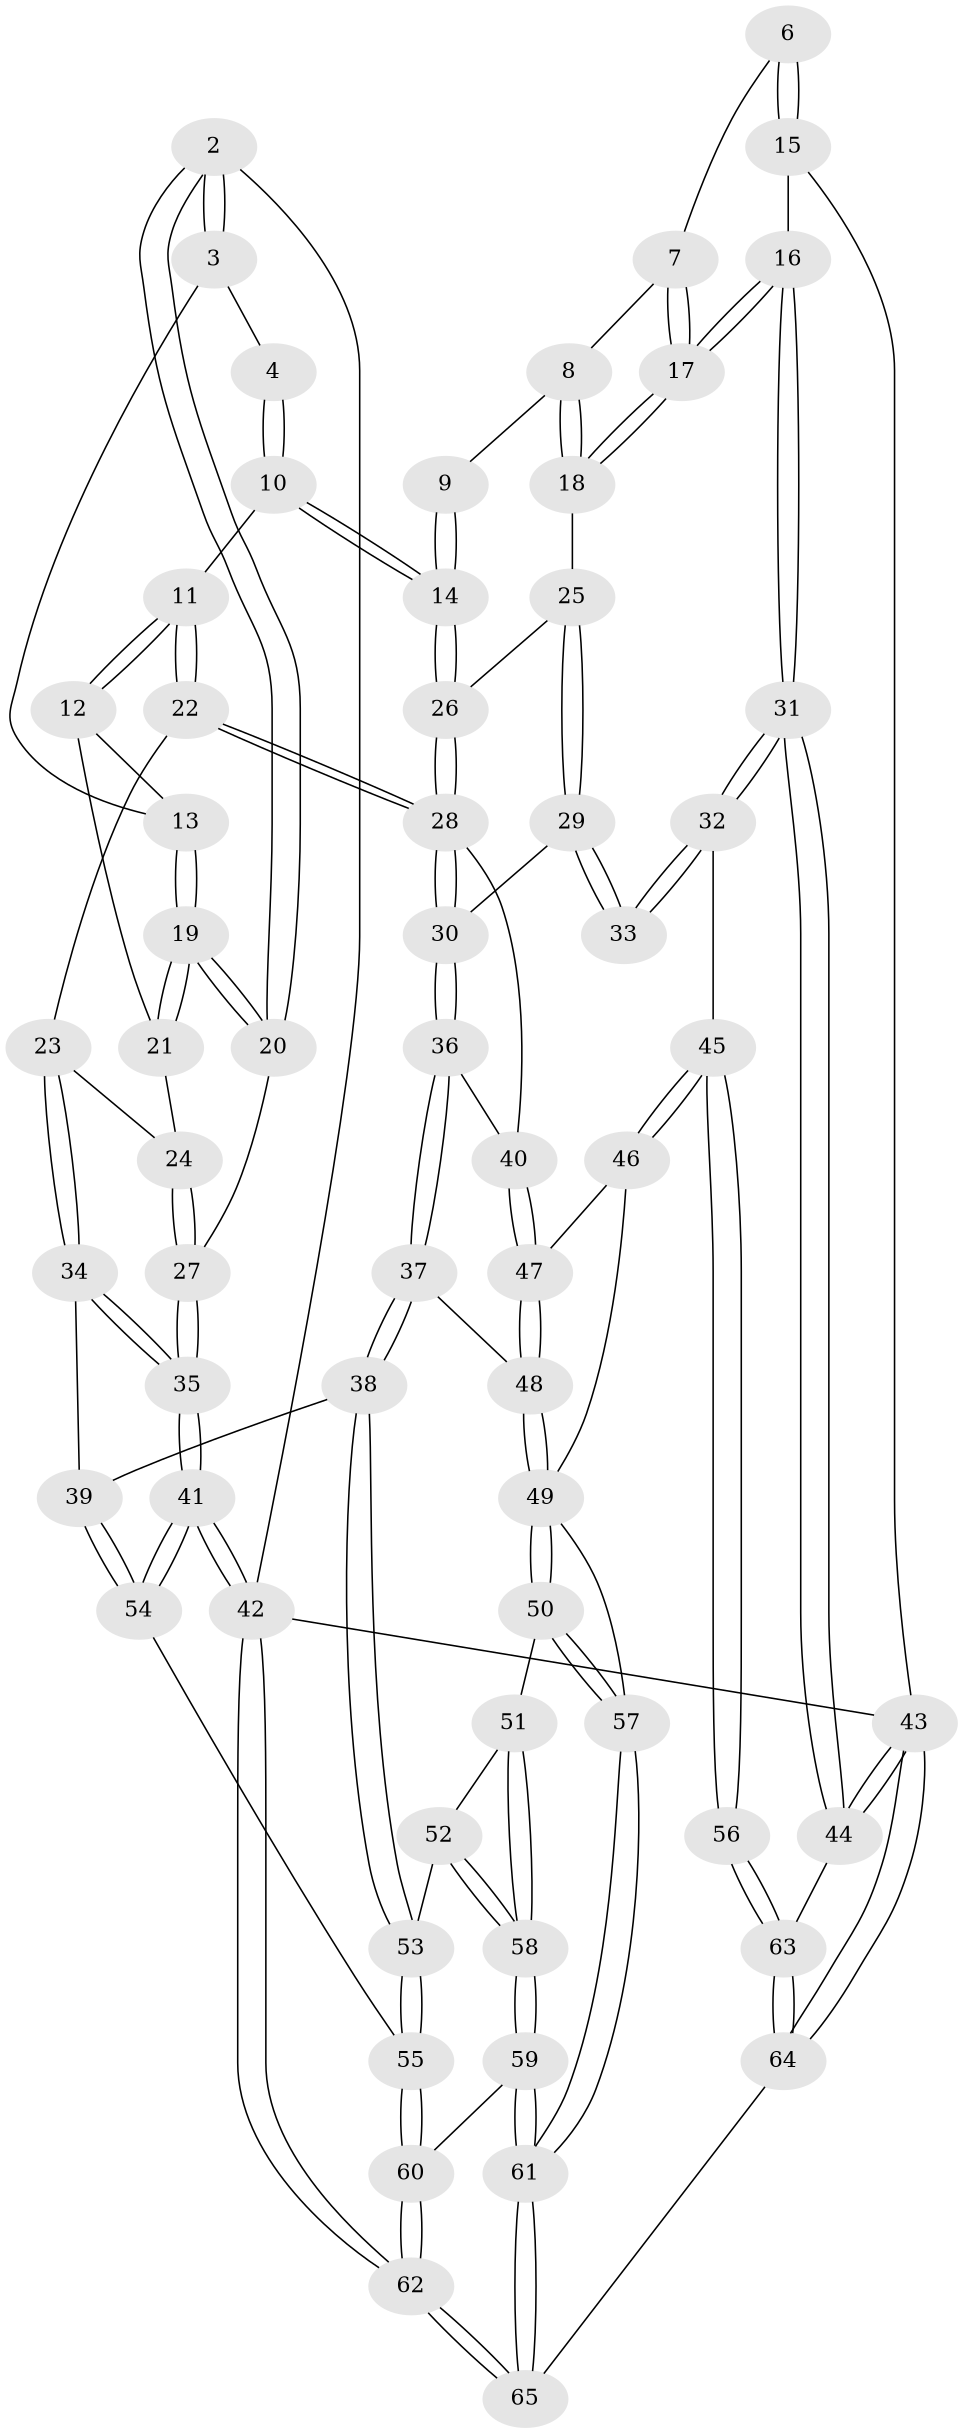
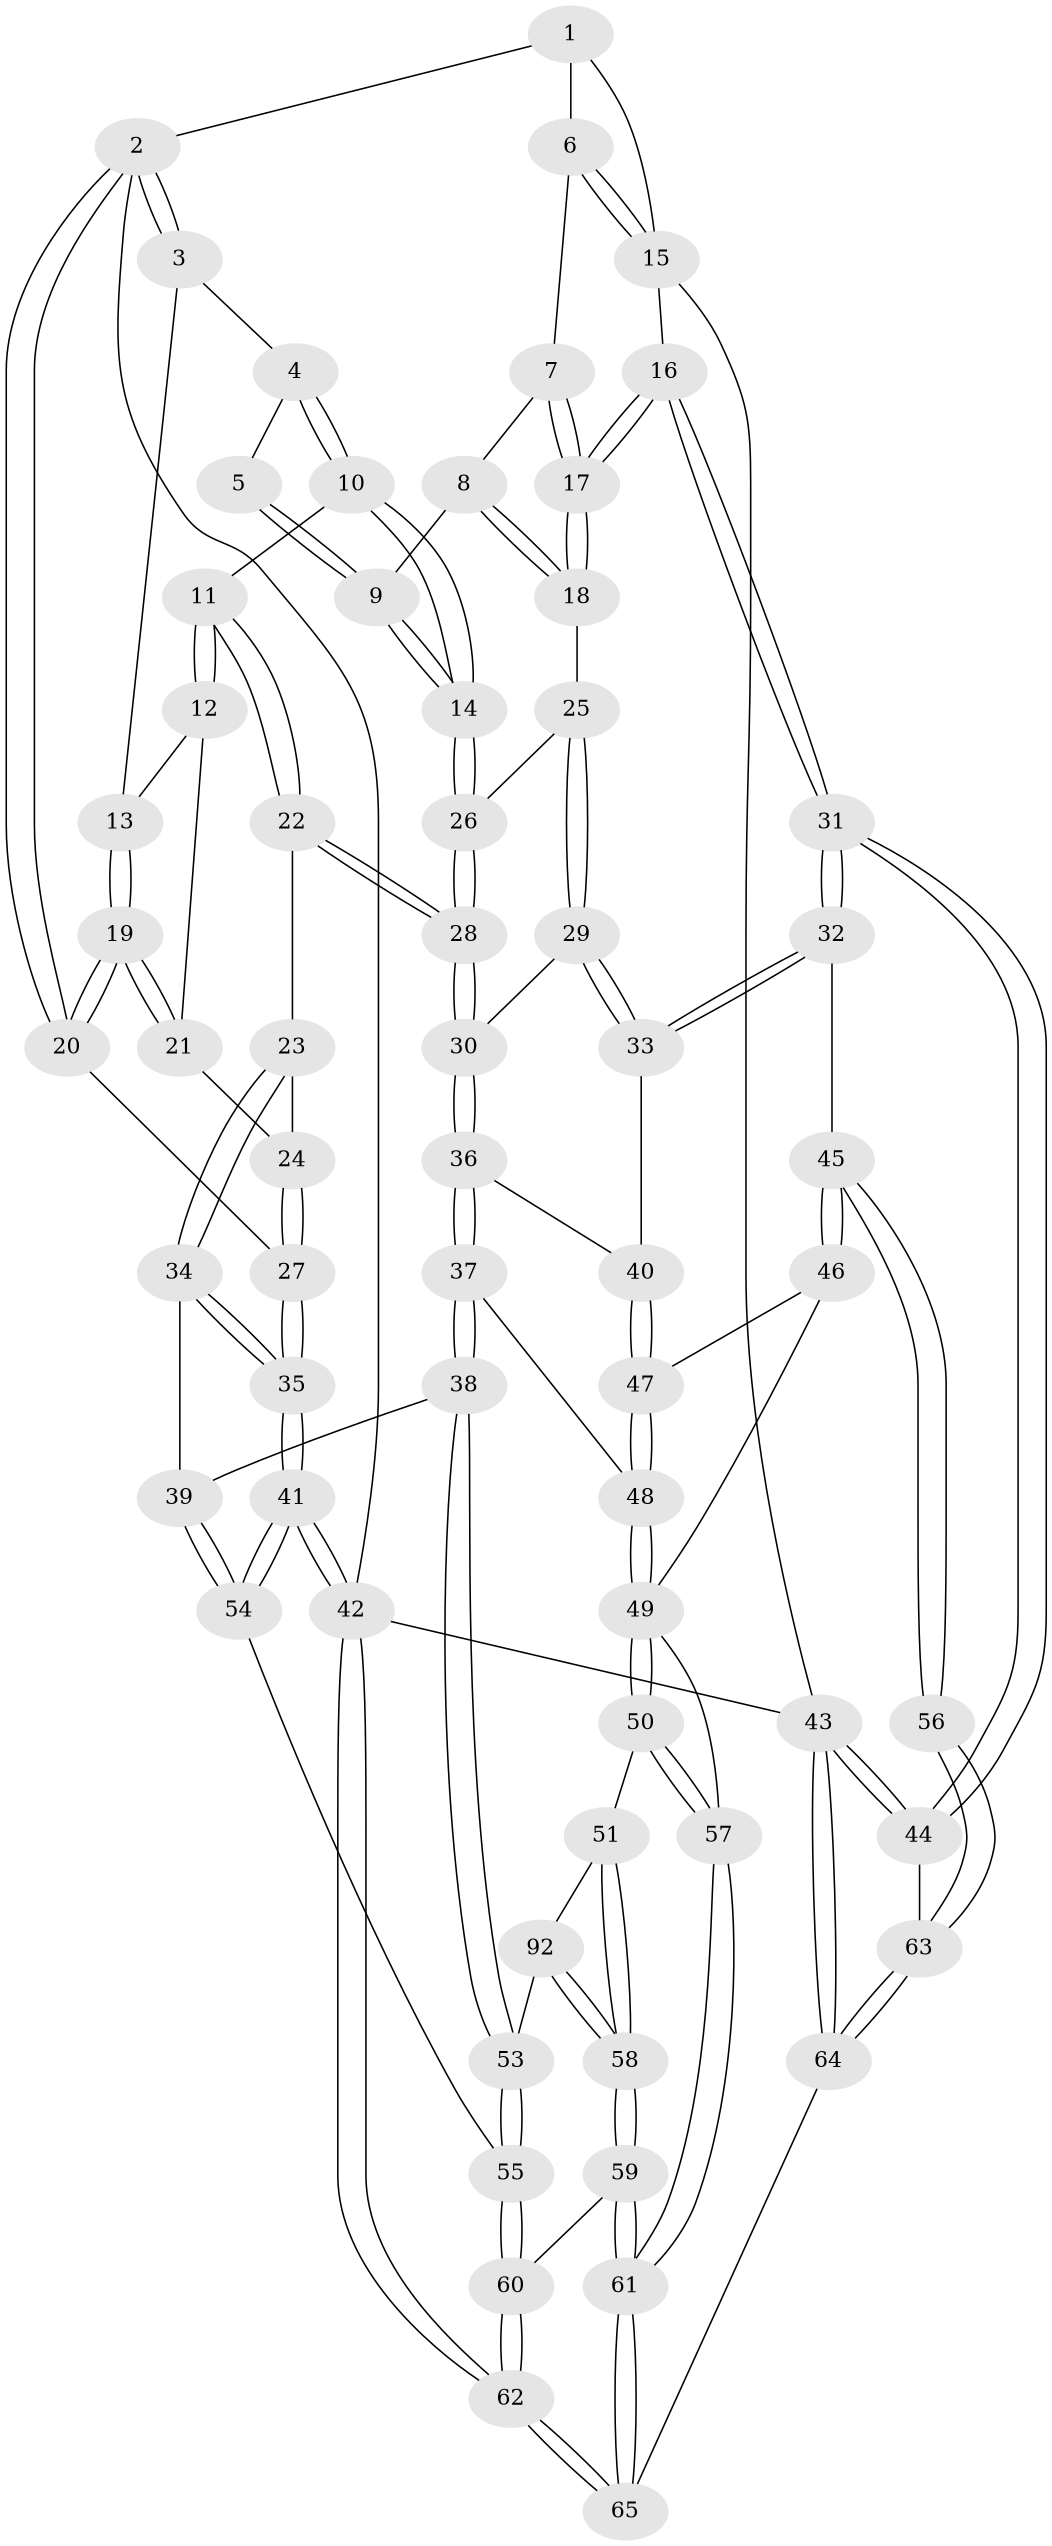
  graph {
    node [color=gray90 style=filled]
+   1
    2
    6
    15
    3
    20
    42
    7
    16
    43
    4
    13
    27
    62
+   5
    10
    19
    9
    14
    11
    8
    17
    18
    25
    26
    12
    22
    21
    23
    28
    24
    31
    44
    64
    32
    29
    35
    34
    30
    39
    33
    41
    36
    40
    37
    45
    63
    46
    56
    47
    54
    38
    48
    53
    49
    55
    65
    50
    57
    51
-   52
+   52 [label=92]
    58
    61
    59
    60
+   1 -- 2
+   1 -- 6
+   1 -- 15
    2 -- 3
    2 -- 3
    2 -- 20
    2 -- 20
    2 -- 42
    6 -- 15
    6 -- 15
    6 -- 7
    15 -- 16
    15 -- 43
    3 -- 4
    3 -- 13
    20 -- 27
    42 -- 43
    42 -- 62
    42 -- 62
    7 -- 8
    7 -- 17
    7 -- 17
    16 -- 17
    16 -- 17
    16 -- 31
    16 -- 31
    43 -- 44
    43 -- 44
    43 -- 64
    43 -- 64
+   4 -- 5
    4 -- 10
    4 -- 10
    13 -- 19
    13 -- 19
    27 -- 35
    27 -- 35
    62 -- 65
    62 -- 65
+   5 -- 9
+   5 -- 9
    10 -- 14
    10 -- 14
    10 -- 11
    19 -- 20
    19 -- 20
    19 -- 21
    19 -- 21
    9 -- 14
    9 -- 14
    14 -- 26
    14 -- 26
    11 -- 12
    11 -- 12
    11 -- 22
    11 -- 22
    8 -- 9
    8 -- 18
    8 -- 18
    17 -- 18
    17 -- 18
    18 -- 25
    25 -- 26
    25 -- 29
    25 -- 29
    26 -- 28
    26 -- 28
    12 -- 13
    12 -- 21
    22 -- 23
    22 -- 28
    22 -- 28
    21 -- 24
    23 -- 24
    23 -- 34
    23 -- 34
    28 -- 30
    28 -- 30
    24 -- 27
    24 -- 27
    31 -- 44
    31 -- 44
    31 -- 32
    31 -- 32
    44 -- 63
    64 -- 65
    32 -- 33
    32 -- 33
    32 -- 45
    29 -- 30
    29 -- 33
    29 -- 33
    35 -- 41
    35 -- 41
    34 -- 35
    34 -- 35
    34 -- 39
    30 -- 36
    30 -- 36
    39 -- 54
    39 -- 54
-   28 -- 40
+   33 -- 40
    41 -- 42
    41 -- 42
    41 -- 54
    41 -- 54
    36 -- 40
    36 -- 37
    36 -- 37
    40 -- 47
    40 -- 47
    37 -- 38
    37 -- 38
    37 -- 48
    45 -- 46
    45 -- 46
    45 -- 56
    45 -- 56
    63 -- 64
    63 -- 64
    46 -- 47
    46 -- 49
    56 -- 63
    56 -- 63
    47 -- 48
    47 -- 48
    54 -- 55
    38 -- 39
    38 -- 53
    38 -- 53
    48 -- 49
    48 -- 49
    53 -- 55
    53 -- 55
    49 -- 50
    49 -- 50
    49 -- 57
    55 -- 60
    55 -- 60
    50 -- 57
    50 -- 57
    50 -- 51
    57 -- 61
    57 -- 61
    51 -- 52
    51 -- 58
    51 -- 58
    52 -- 53
    52 -- 58
    52 -- 58
    58 -- 59
    58 -- 59
    61 -- 65
    61 -- 65
    59 -- 61
    59 -- 61
    59 -- 60
    60 -- 62
    60 -- 62
  }
